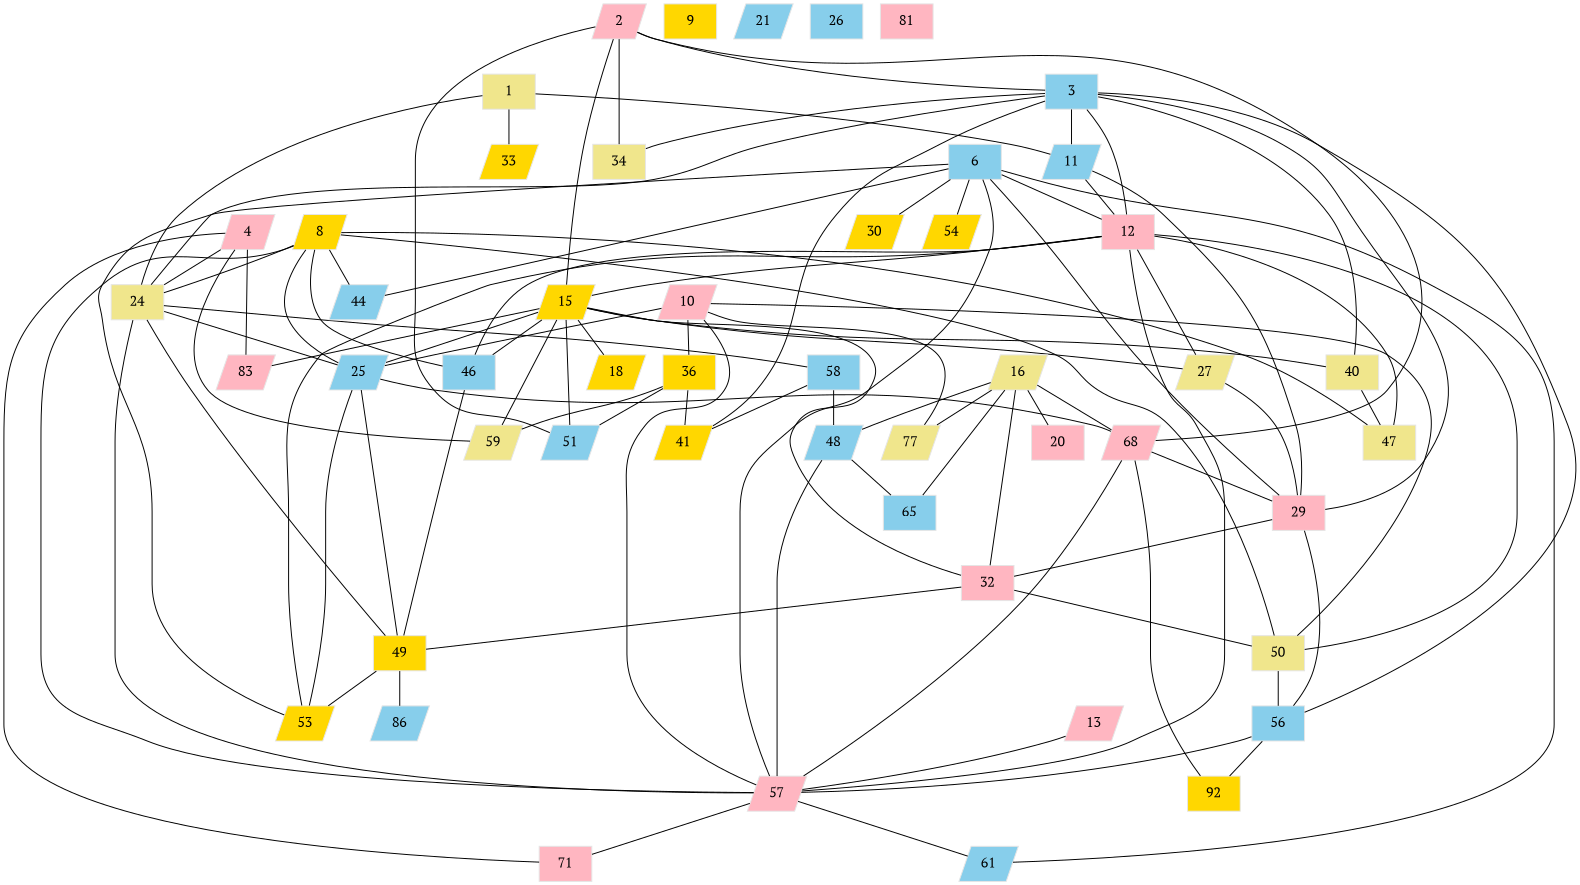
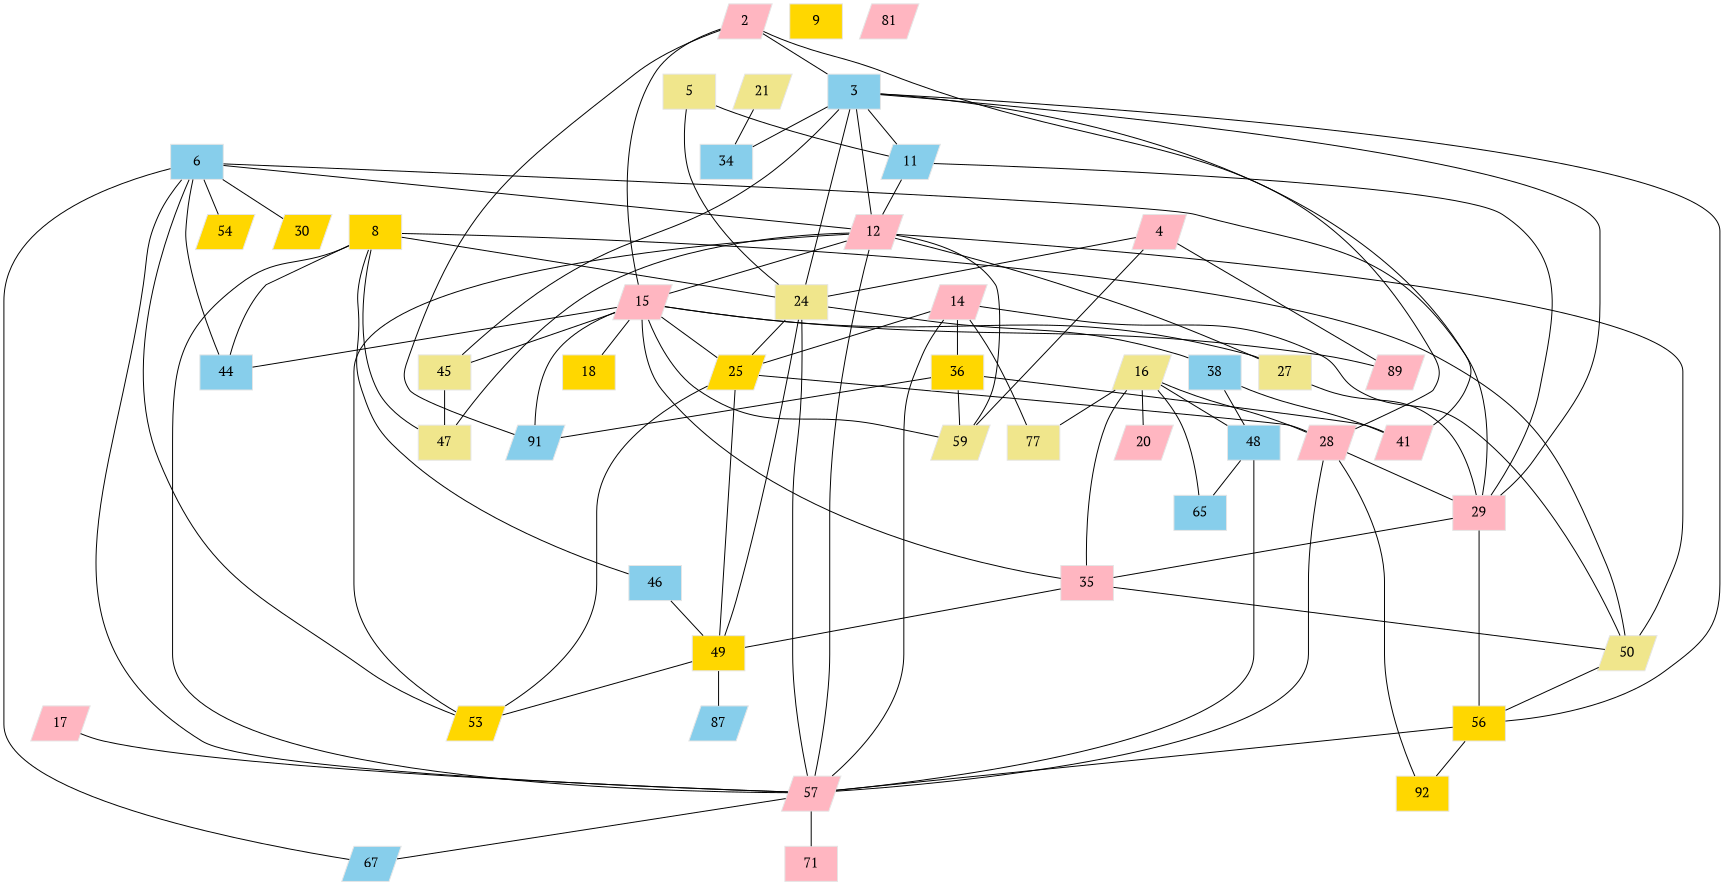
  graph {
    fontname="PT Serif"
    node [color=gray90 fillcolor=lightpink fontname="PT Serif" shape=box style=filled]
    edge [fontname="PT Serif"]
-   1 [fillcolor=khaki super="+98"]
+   1 [fillcolor=khaki super="+98" label=5]
    11 [fillcolor=skyblue shape=parallelogram super="+70"]
    24 [fillcolor=khaki super="+88"]
-   33 [fillcolor=gold shape=parallelogram]
-   12 [super="+79+42"]
+   12 [shape=parallelogram super="+79+42"]
    29 [super="+60"]
    57 [shape=parallelogram super="+82"]
-   25 [fillcolor=skyblue shape=parallelogram super="+80+32"]
-   38 [fillcolor=skyblue super="+89" label=58]
+   25 [fillcolor=gold shape=parallelogram super="+80+32"]
+   38 [fillcolor=skyblue super="+89"]
    49 [fillcolor=gold super="+52"]
    2 [shape=parallelogram super="+5+10"]
    3 [fillcolor=skyblue super="+94+85+37"]
-   15 [fillcolor=gold shape=parallelogram super="+31+55+78+23"]
-   28 [shape=parallelogram super="+101+62" label=68]
-   34 [fillcolor=khaki]
-   51 [fillcolor=skyblue shape=parallelogram super="+97"]
-   40 [fillcolor=khaki super="+87"]
-   41 [fillcolor=gold shape=parallelogram]
-   56 [fillcolor=skyblue super="+99"]
+   15 [shape=parallelogram super="+31+55+78+23"]
+   28 [shape=parallelogram super="+101+62"]
+   34 [fillcolor=skyblue]
+   51 [fillcolor=skyblue shape=parallelogram super="+97" label=91]
+   40 [fillcolor=khaki super="+87" label=45]
+   41 [shape=parallelogram]
+   56 [fillcolor=gold super="+99"]
    59 [fillcolor=khaki shape=parallelogram]
-   83 [shape=parallelogram super="+102"]
+   83 [shape=parallelogram super="+102" label=89]
    46 [fillcolor=skyblue]
-   27 [fillcolor=khaki shape=parallelogram]
-   18 [fillcolor=gold shape=parallelogram super="+43"]
-   35 [super="+64" label=32]
+   27 [fillcolor=khaki]
+   18 [fillcolor=gold super="+43"]
+   35 [super="+64"]
    92 [fillcolor=gold]
    53 [fillcolor=gold shape=parallelogram super="+66"]
    47 [fillcolor=khaki]
-   50 [fillcolor=khaki super="+72"]
+   50 [fillcolor=khaki shape=parallelogram super="+72"]
    4 [shape=parallelogram super="+58"]
    71
    6 [fillcolor=skyblue super="+93+69+13"]
    30 [fillcolor=gold shape=parallelogram]
-   44 [fillcolor=skyblue shape=parallelogram]
+   44 [fillcolor=skyblue]
    54 [fillcolor=gold shape=parallelogram]
-   67 [fillcolor=skyblue shape=parallelogram super="+68" label=61]
-   8 [fillcolor=gold shape=parallelogram super="+75"]
+   67 [fillcolor=skyblue shape=parallelogram super="+68"]
+   8 [fillcolor=gold super="+75"]
    9 [fillcolor=gold]
-   14 [shape=parallelogram super="+19" label=10]
+   14 [shape=parallelogram super="+19"]
    36 [fillcolor=gold super="+63"]
-   77 [fillcolor=khaki shape=parallelogram]
+   77 [fillcolor=khaki]
    16 [fillcolor=khaki shape=parallelogram super="+45"]
-   20
-   48 [fillcolor=skyblue shape=parallelogram super="+91"]
+   20 [shape=parallelogram]
+   48 [fillcolor=skyblue super="+91"]
    65 [fillcolor=skyblue]
-   17 [shape=parallelogram super="+84" label=13]
-   21 [fillcolor=skyblue shape=parallelogram super="+61+39"]
-   86 [fillcolor=skyblue shape=parallelogram]
-   26 [fillcolor=skyblue super="+96"]
-   81
+   17 [shape=parallelogram super="+84"]
+   21 [fillcolor=khaki shape=parallelogram super="+61+39"]
+   86 [fillcolor=skyblue shape=parallelogram label=87]
+   81 [shape=parallelogram]
    1 -- 11
    1 -- 24
-   1 -- 33
    11 -- 12
    11 -- 29
    24 -- 57
    24 -- 25
    24 -- 38
    24 -- 49
    12 -- 57
    12 -- 15
-   12 -- 46
+   12 -- 59
    12 -- 27
    12 -- 53
    12 -- 47
    12 -- 50 [weight=2]
    29 -- 56
    29 -- 35
    57 -- 71
    57 -- 67
    25 -- 49
    25 -- 28
    25 -- 53
    38 -- 41
    38 -- 48
    49 -- 53
    49 -- 86
    2 -- 3
    2 -- 15
    2 -- 28
-   2 -- 34
+   21 -- 34
    2 -- 51
    3 -- 11
    3 -- 24
    3 -- 12
    3 -- 29
    3 -- 34
    3 -- 40
    3 -- 41
    3 -- 56
    15 -- 25
    15 -- 51
    15 -- 40
    15 -- 59
    15 -- 83
-   15 -- 46
+   15 -- 44
    15 -- 27
    15 -- 18
    15 -- 35
    28 -- 29
    28 -- 57
    28 -- 92
    40 -- 47
    56 -- 57
    56 -- 92
    46 -- 49
    27 -- 29
    35 -- 49
    35 -- 50
    50 -- 56
    4 -- 24
    4 -- 59
    4 -- 83
-   4 -- 71
    6 -- 12
    6 -- 29
    6 -- 57
    6 -- 53
    6 -- 30
    6 -- 44
    6 -- 54
    6 -- 67
    8 -- 24
    8 -- 57
-   8 -- 25
    8 -- 46
    8 -- 47
    8 -- 50
    8 -- 44
    14 -- 57
    14 -- 25
    14 -- 50
    14 -- 36
    14 -- 77
    36 -- 51
    36 -- 41
    36 -- 59
    16 -- 28
    16 -- 35
    16 -- 77
    16 -- 20
    16 -- 48
    16 -- 65
    48 -- 57
    48 -- 65
    17 -- 57
  }
